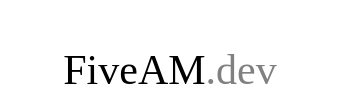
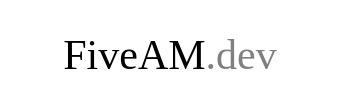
  <mxCell id="0" />
  <mxCell id="1" parent="0" />
- <mxCell id="2" value="&lt;font style=&quot;font-size: 42px&quot; face=&quot;Tahoma&quot;&gt;FiveAM&lt;font color=&quot;#808080&quot;&gt;.dev&lt;/font&gt;&lt;/font&gt;" style="text;html=1;strokeColor=none;fillColor=none;align=center;verticalAlign=middle;whiteSpace=wrap;rounded=0;fontFamily=League Gothic;fontSource=https%3A%2F%2Ffonts.googleapis.com%2Fcss%3Ffamily%3DLeague%2BGothic;" parent="1" vertex="1"><mxGeometry x="20" y="35" width="300" height="70" as="geometry" /></mxCell>
+ <mxCell id="2" value="&lt;font style=&quot;font-size: 42px&quot; face=&quot;Tahoma&quot;&gt;FiveAM&lt;font color=&quot;#808080&quot;&gt;.dev&lt;/font&gt;&lt;/font&gt;" style="text;html=1;strokeColor=none;fillColor=none;align=center;verticalAlign=middle;whiteSpace=wrap;rounded=0;fontFamily=League Gothic;fontSource=https%3A%2F%2Ffonts.googleapis.com%2Fcss%3Ffamily%3DLeague%2BGothic;" parent="1" vertex="1"><mxGeometry x="20" y="20" width="300" height="70" as="geometry" /></mxCell>
